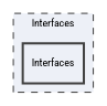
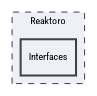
  digraph {
    compound=true
    fontname="Roboto Condensed"
    n1 [color=grey25 fillcolor="#edf0f7" fontname="Roboto Condensed" fontsize=10 label=Interfaces shape=box style="filled,bold,"]
    subgraph cluster_1 {
      bgcolor="#edf0f7"
      fontsize=10
-     label=Interfaces
+     label=Reaktoro
      pencolor=grey25
      style="filled,dashed,"
      n1
    }
  }
